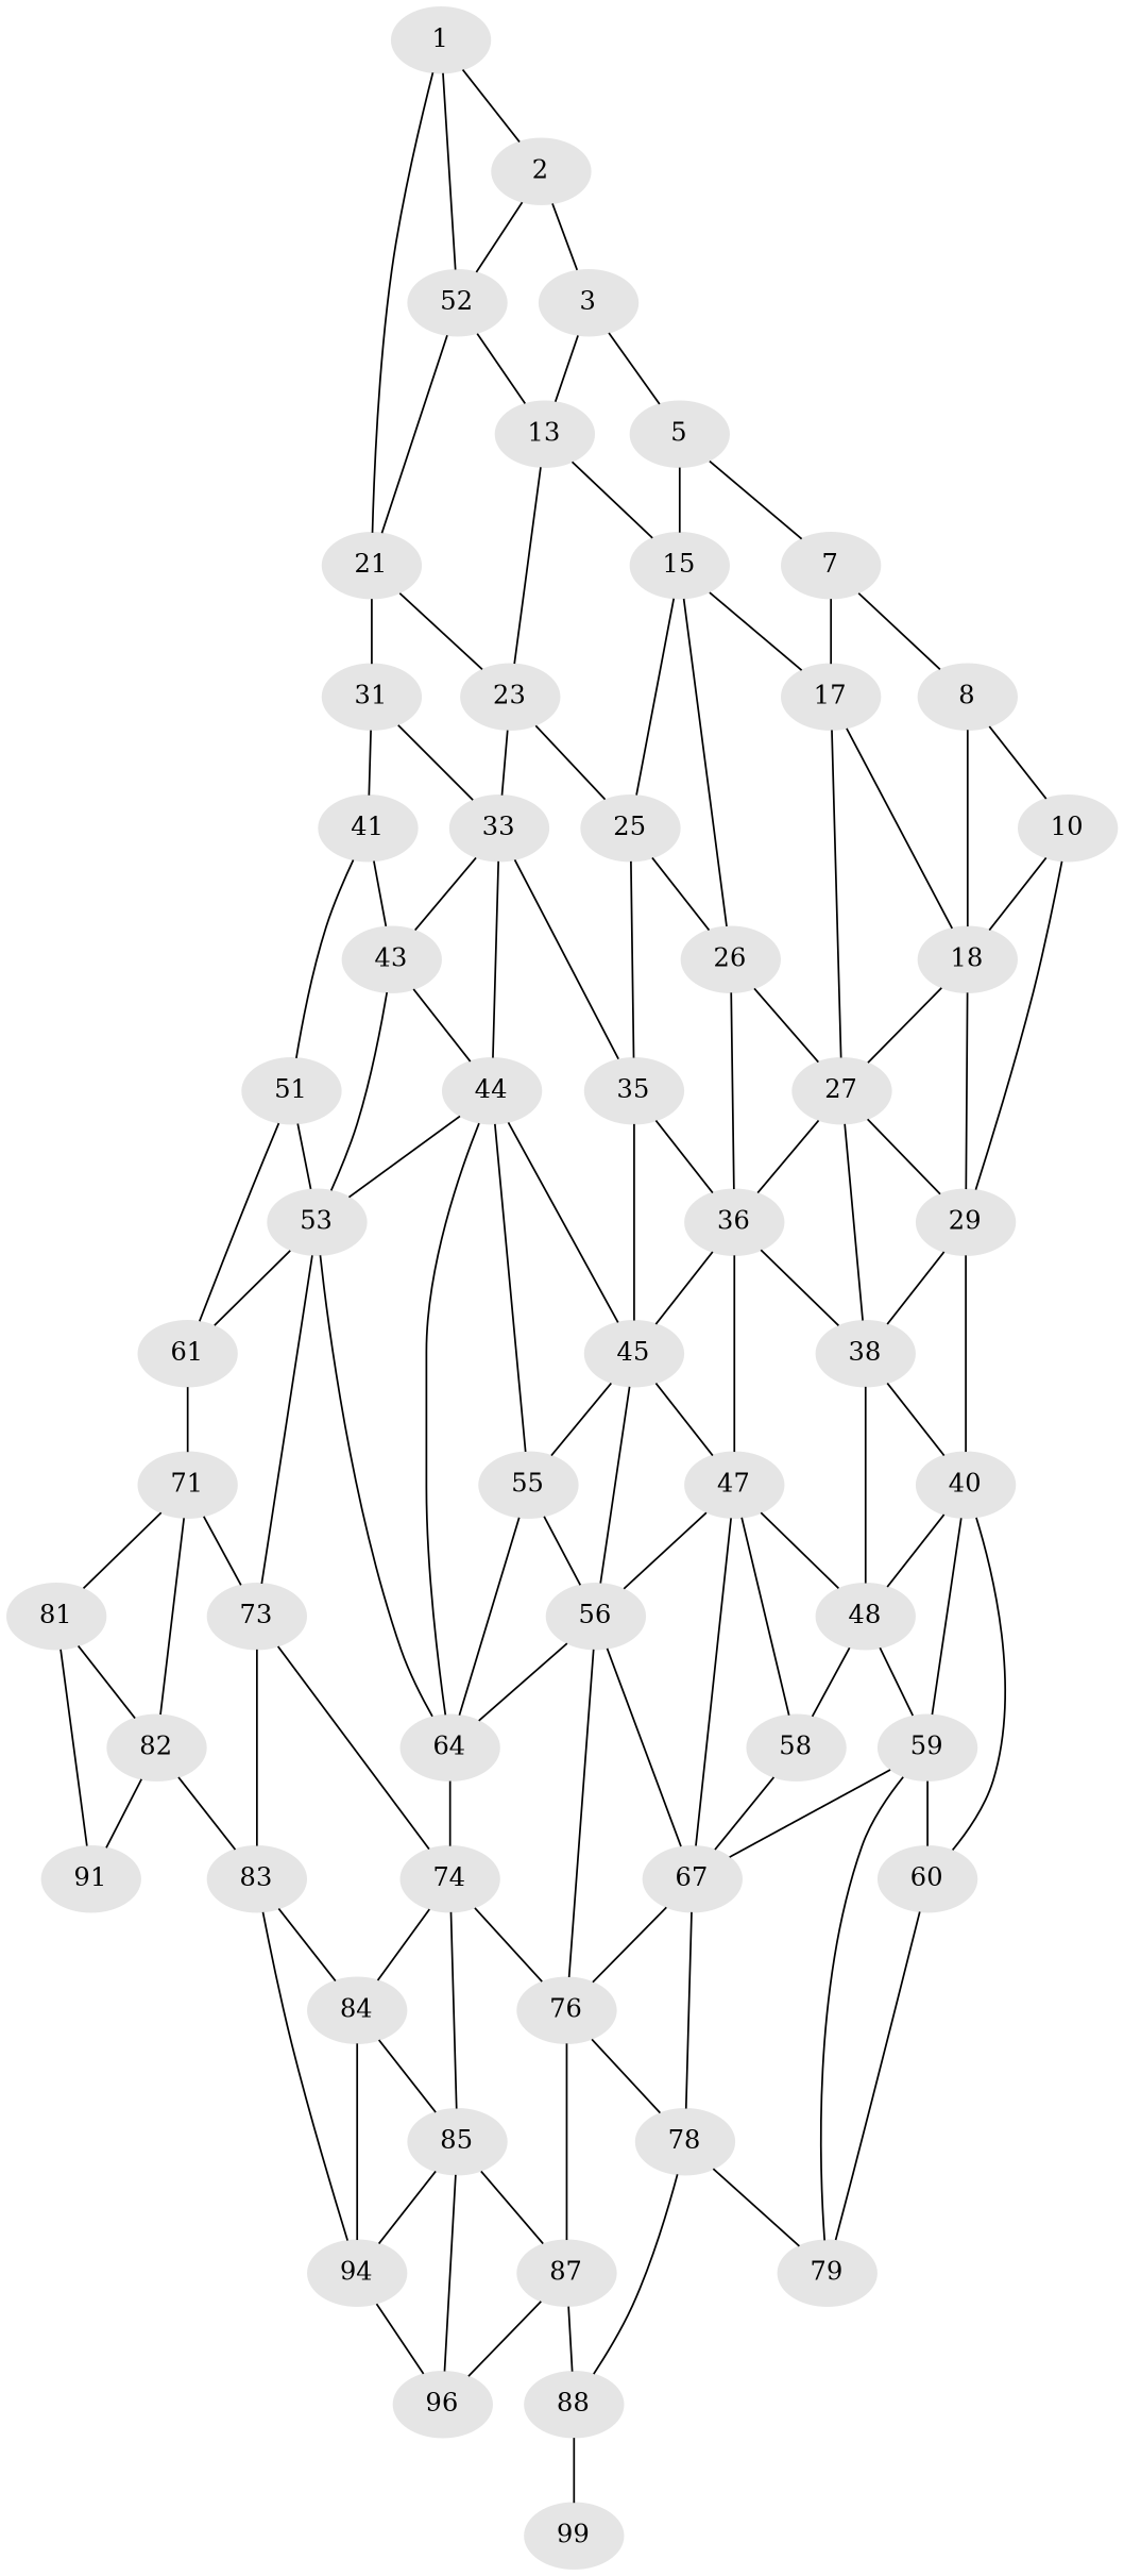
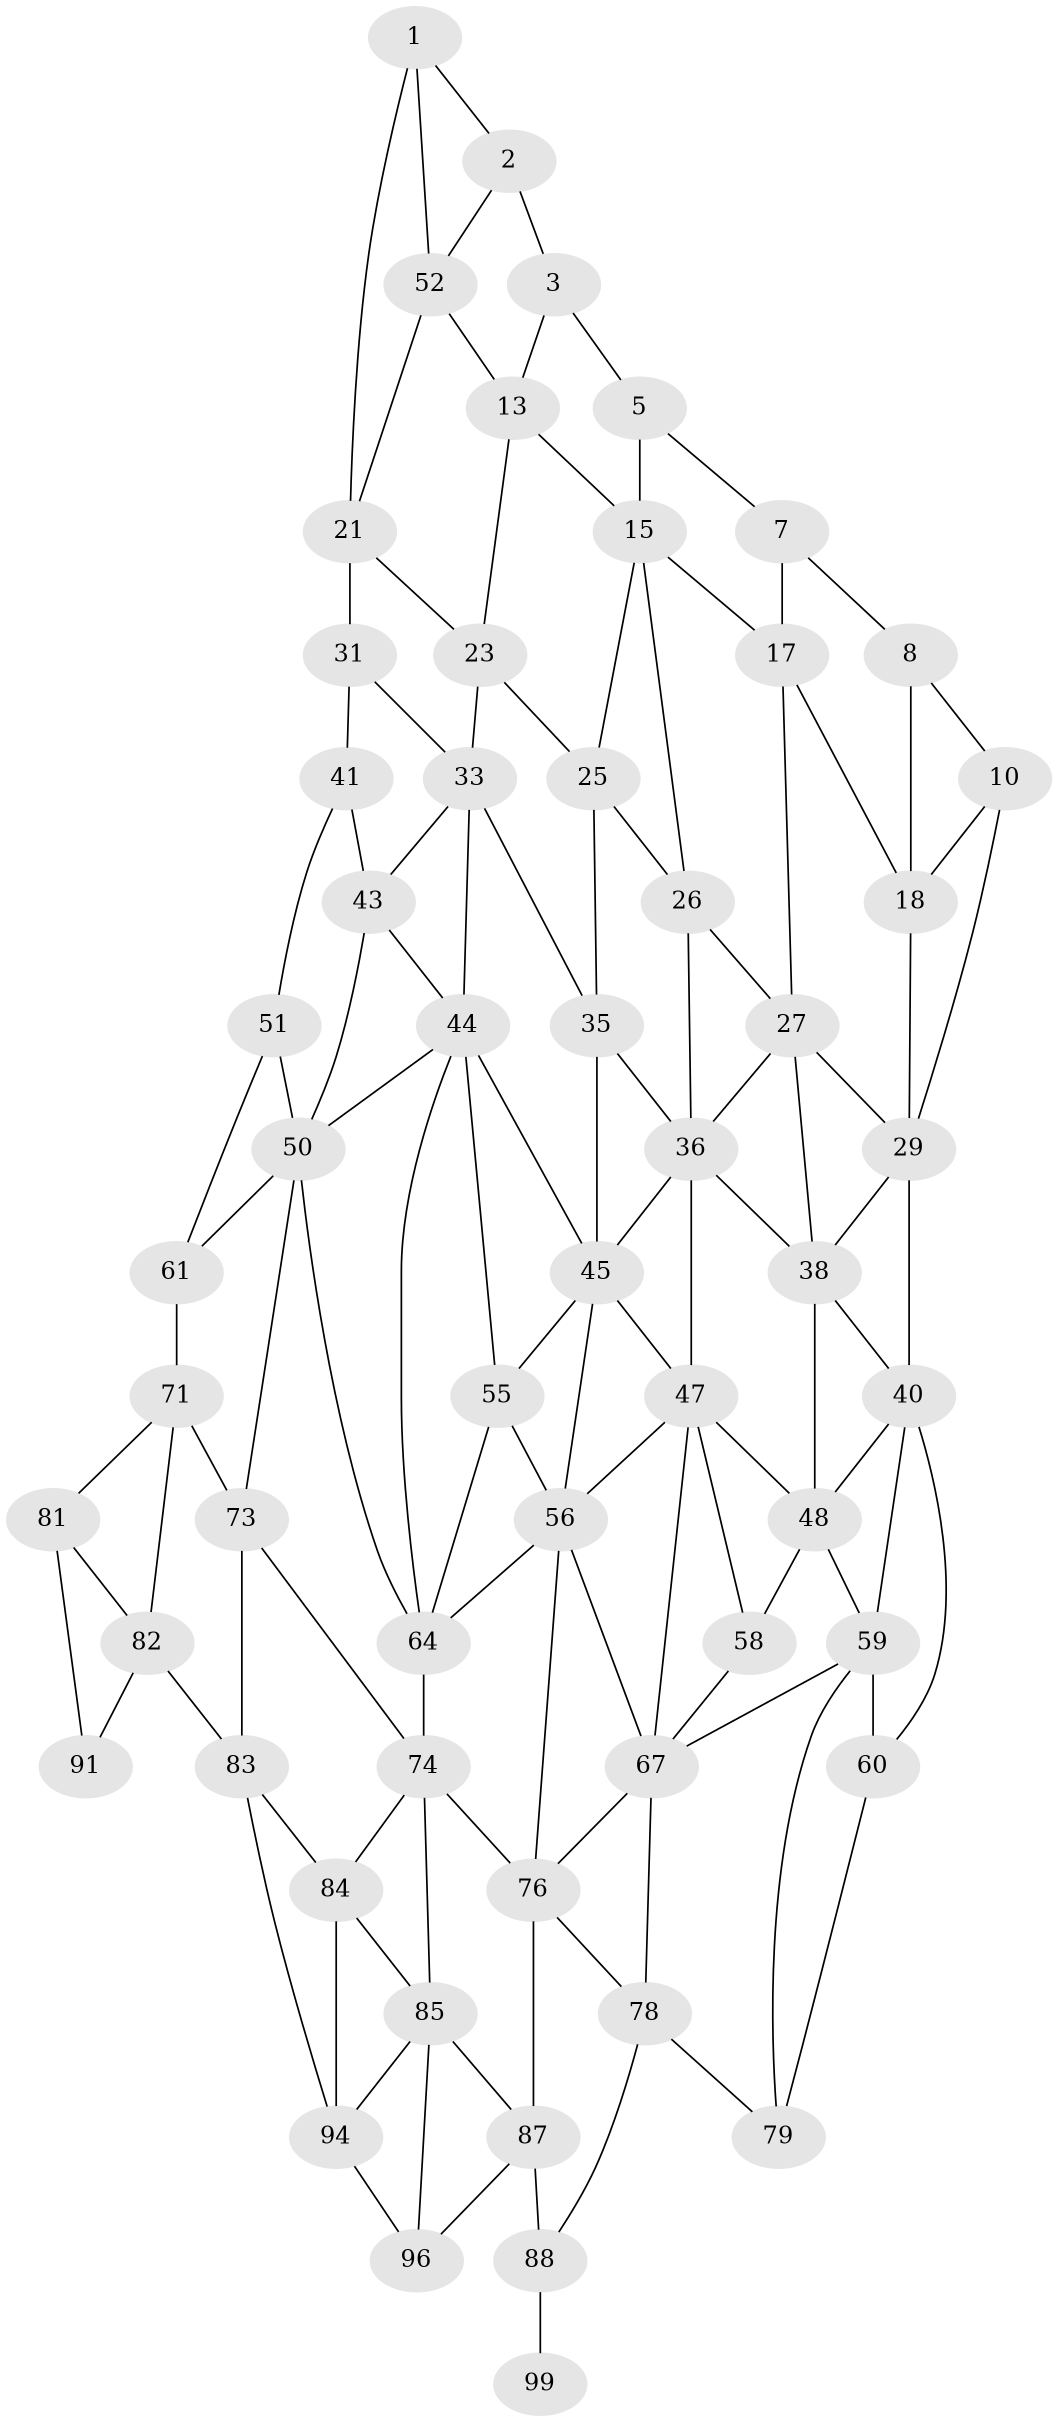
  graph {
    node [color=gray90 style=filled]
    1 [super="+11"]
    2
    n3 [label=52]
    21 [super="+22"]
    3 [super="+4"]
    13 [super="+14"]
    23 [super="+24"]
    31 [super="+32"]
    5 [super="+6"]
    7
    15 [super="+16"]
    8 [super="+9"]
    17
    25
    26
    10 [super="+20"]
    18 [super="+19"]
    27 [super="+28"]
    29 [super="+30"]
    38 [super="+39"]
    40 [super="+50"]
    33 [super="+34"]
    35
    36 [super="+37"]
    41 [super="+42"]
    43
    44 [super="+54"]
    45 [super="+46"]
    47 [super="+57"]
    48 [super="+49"]
    60 [super="+70"]
    59 [super="+69"]
    51 [super="+52"]
-   53 [super="+63"]
+   53 [super="+63" label=50]
    55
    64 [super="+65"]
    56 [super="+66"]
    58
    67 [super="+68"]
    79 [super="+80"]
    61 [super="+62"]
    73
    74 [super="+75"]
    76 [super="+77"]
    78
    71 [super="+72"]
    83 [super="+93"]
    87 [super="+97"]
    81
    82 [super="+92"]
    84
    85 [super="+86"]
    88 [super="+98"]
    91
    94 [super="+95"]
    96
    99 [super="+100"]
    1 -- 2
    1 -- n3
    1 -- 21
    2 -- n3
    2 -- 3
    n3 -- 21
    n3 -- 13
    21 -- 23
    21 -- 31 [weight=2]
    3 -- 13 [weight=2]
    3 -- 5
    13 -- 23 [weight=2]
    13 -- 15
    23 -- 25
    23 -- 33 [weight=2]
    31 -- 33
    31 -- 41 [weight=2]
    5 -- 7
    5 -- 15 [weight=2]
    7 -- 8
    7 -- 17
    15 -- 17
    15 -- 25
    15 -- 26
    8 -- 10
    8 -- 18 [weight=2]
    17 -- 18
    17 -- 27
    25 -- 26
    25 -- 35
    26 -- 27
    26 -- 36
    10 -- 18
    10 -- 29
-   18 -- 27
    18 -- 29
    27 -- 29
    27 -- 38
    27 -- 36
    29 -- 38
    29 -- 40
    38 -- 40
    38 -- 48 [weight=2]
    40 -- 48
    40 -- 60
    40 -- 59
    33 -- 35
    33 -- 43
    33 -- 44
    35 -- 36
    35 -- 45
    36 -- 38
    36 -- 45
    36 -- 47
    41 -- 43
    41 -- 51 [weight=2]
    43 -- 44
    43 -- 53
    44 -- 45
    44 -- 53
    44 -- 55
    44 -- 64
    45 -- 47
    45 -- 55
    45 -- 56
    47 -- 48
    47 -- 56
    47 -- 58
    47 -- 67
    48 -- 59
    48 -- 58
    60 -- 79
    59 -- 60 [weight=2]
    59 -- 67
    59 -- 79
    51 -- 53
    51 -- 61 [weight=2]
    53 -- 64
    53 -- 61
    53 -- 73
    55 -- 64
    55 -- 56
    64 -- 74 [weight=2]
    56 -- 64
    56 -- 67
    56 -- 76
    58 -- 67
    67 -- 76
    67 -- 78
    61 -- 71 [weight=2]
    73 -- 74
    73 -- 83
    74 -- 76
    74 -- 84
    74 -- 85
    76 -- 78
    76 -- 87
    78 -- 79
    78 -- 88
    71 -- 73
    71 -- 81
    71 -- 82
    83 -- 84
    83 -- 94
    87 -- 88 [weight=2]
    87 -- 96
    81 -- 82
    81 -- 91
    82 -- 83 [weight=2]
    82 -- 91
    84 -- 85
    84 -- 94
    85 -- 87
    85 -- 94
    85 -- 96
    88 -- 99
    94 -- 96
  }
